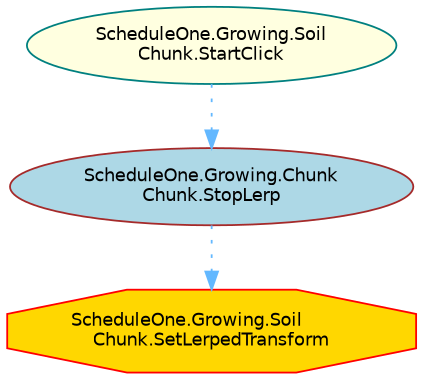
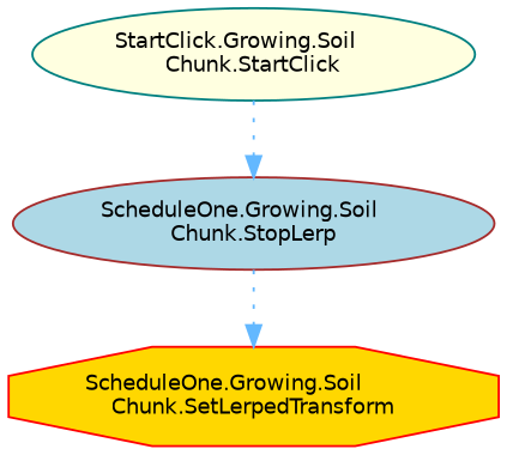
  digraph {
    rankdir=TB
    node [fontname=Helvetica fontsize=10 shape=ellipse style=filled]
    edge [color=steelblue1 fontname=Helvetica fontsize=10 labelfontname=Helvetica labelfontsize=10 style=dotted]
-   n1 [color=teal fillcolor=lightyellow fontcolor=black height=0.2 label="ScheduleOne.Growing.Soil\lChunk.StartClick" width=0.4]
-   n2 [color=brown fillcolor=lightblue height=0.2 label="ScheduleOne.Growing.Chunk\lChunk.StopLerp" width=0.4]
+   n1 [color=teal fillcolor=lightyellow fontcolor=black height=0.2 label="StartClick.Growing.Soil\lChunk.StartClick" width=0.4]
+   n2 [color=brown fillcolor=lightblue height=0.2 label="ScheduleOne.Growing.Soil\lChunk.StopLerp" width=0.4]
    n3 [color=red fillcolor=gold height=0.2 label="ScheduleOne.Growing.Soil\lChunk.SetLerpedTransform" shape=octagon width=0.4]
    n1 -> n2
    n2 -> n3
  }
